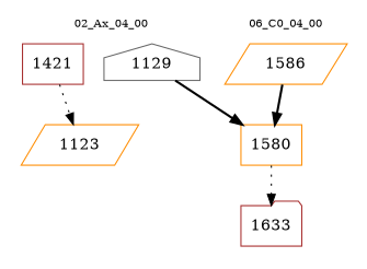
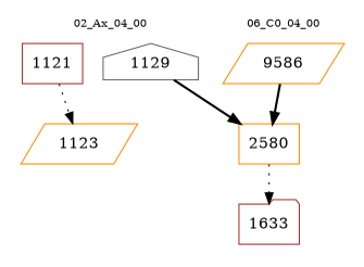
  digraph {
    node [color=darkorange shape=box]
    edge [color=black style=bold]
    n1 [color=gray40 label=1129 shape=house]
-   n2 [color=brown label=1421]
+   n2 [color=brown label=1121]
    n3 [label=1123 shape=parallelogram]
-   n4 [label=1586 shape=parallelogram]
-   n5 [label=1580]
+   n4 [label=9586 shape=parallelogram]
+   n5 [label=2580]
    n6 [color=brown label=1633 shape=folder]
    subgraph cluster_1 {
      color=white
      fontsize=10
      label="02_Ax_04_00"
      n1
      n2
      n3
    }
    subgraph cluster_2 {
      color=white
      fontsize=10
      label="06_C0_04_00"
      n4
      n5
      n6
    }
    n1 -> n5
    n2 -> n3 [style=dotted]
    n4 -> n5
    n5 -> n6 [style=dotted]
  }
